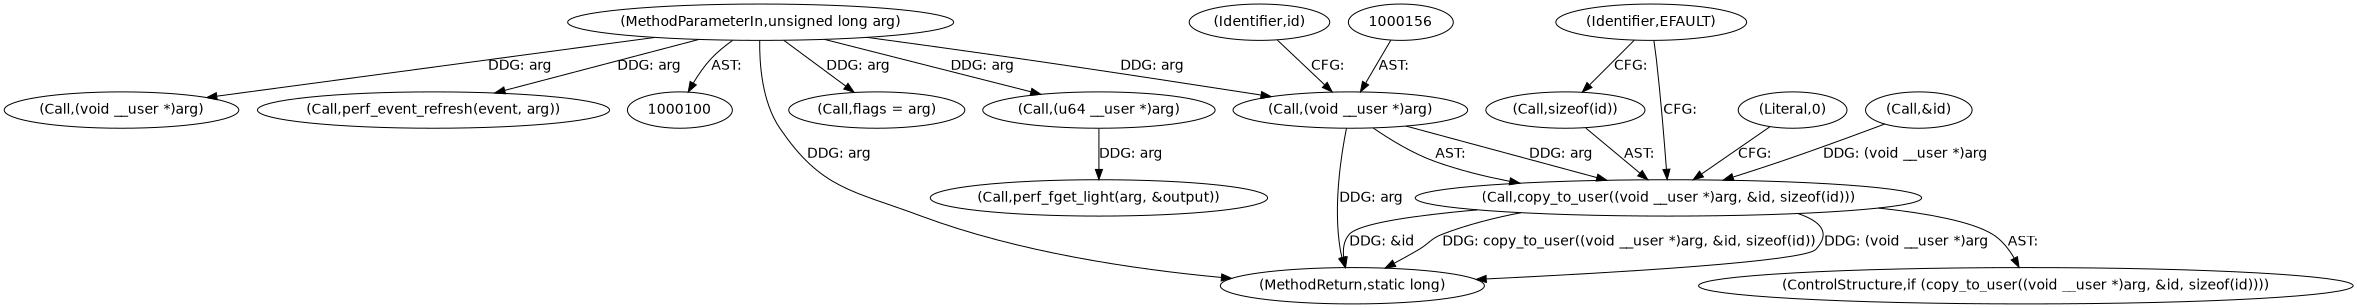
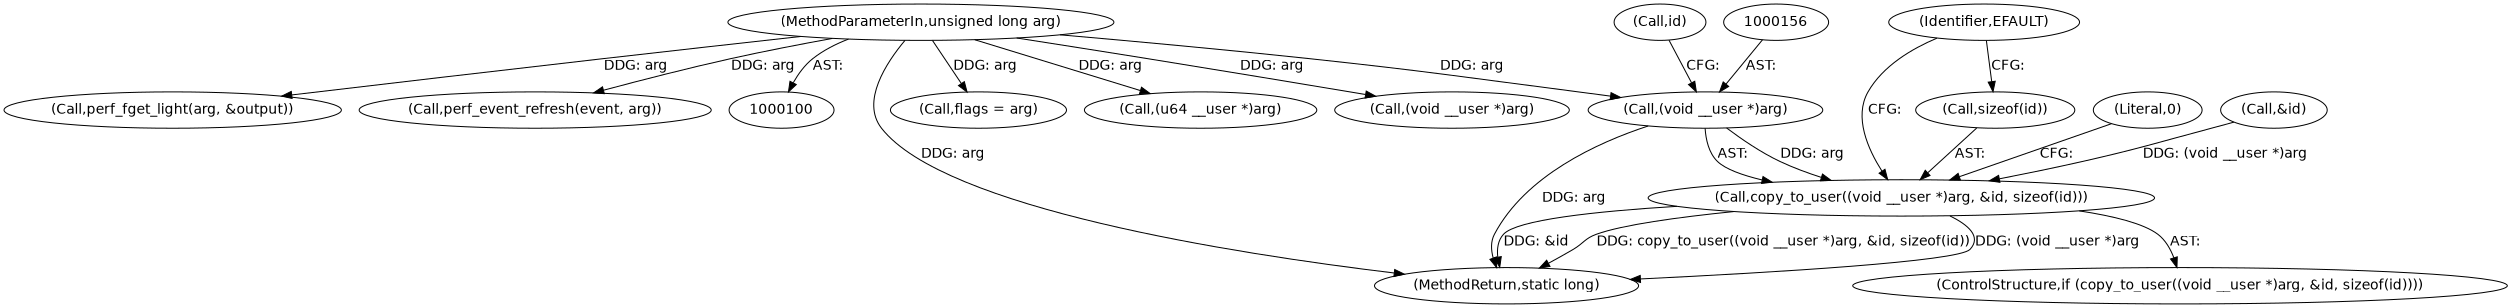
  digraph {
    fontname="DejaVu Sans"
    node [fontname="DejaVu Sans"]
    edge [fontname="DejaVu Sans"]
    n1 [label="(Call,copy_to_user((void __user *)arg, &id, sizeof(id)))"]
    n2 [label="(ControlStructure,if (copy_to_user((void __user *)arg, &id, sizeof(id))))"]
    n3 [label="(MethodReturn,static long)"]
    n4 [label="(Call,sizeof(id))"]
    n5 [label="(Call,(void __user *)arg)"]
    n6 [label="(MethodParameterIn,unsigned long arg)"]
    n7 [label="(Call,flags = arg)"]
    n8 [label="(Call,(u64 __user *)arg)"]
    n9 [label="(Call,(void __user *)arg)"]
    n10 [label="(Call,perf_fget_light(arg, &output))"]
    n11 [label="(Call,perf_event_refresh(event, arg))"]
    1000100
    n13 [label="(Literal,0)"]
    n14 [label="(Identifier,EFAULT)"]
-   n15 [label="(Identifier,id)"]
+   n15 [label="(Call,id)"]
    n16 [label="(Call,&id)"]
    1000156
    n1 -> n2 [label="AST: "]
    n1 -> n3 [label="DDG: copy_to_user((void __user *)arg, &id, sizeof(id))"]
    n1 -> n3 [label="DDG: (void __user *)arg"]
    n1 -> n3 [label="DDG: &id"]
    n4 -> n1 [label="AST: "]
    n5 -> n1 [label="AST: "]
    n5 -> n1 [label="DDG: arg"]
    n5 -> n3 [label="DDG: arg"]
    n6 -> n3 [label="DDG: arg"]
    n6 -> n5 [label="DDG: arg"]
    n6 -> n7 [label="DDG: arg"]
    n6 -> n8 [label="DDG: arg"]
    n6 -> n9 [label="DDG: arg"]
-   n8 -> n10 [label="DDG: arg"]
+   n6 -> n10 [label="DDG: arg"]
    n6 -> n11 [label="DDG: arg"]
    n6 -> 1000100 [label="AST: "]
    n13 -> n1 [label="CFG: "]
    n14 -> n1 [label="CFG: "]
    n14 -> n4 [label="CFG: "]
    n15 -> n5 [label="CFG: "]
    n16 -> n1 [label="DDG: (void __user *)arg"]
    1000156 -> n5 [label="AST: "]
  }
